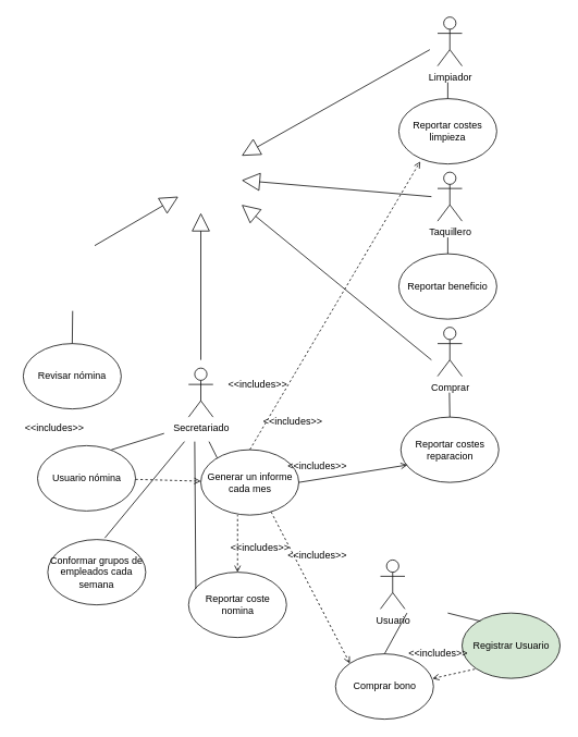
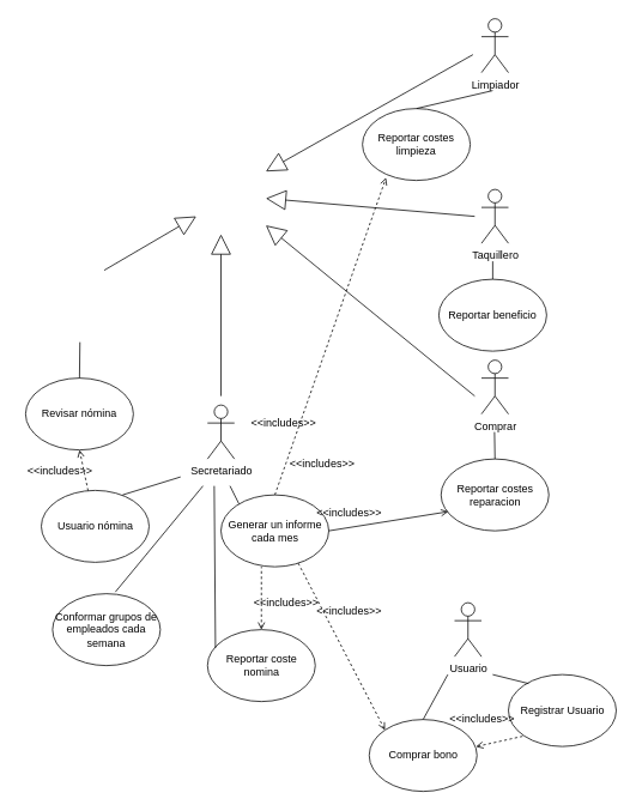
  <mxCell id="0" />
  <mxCell id="1" parent="0" />
  <mxCell id="2" value="Secretariado" style="shape=umlActor;verticalLabelPosition=bottom;labelBackgroundColor=#ffffff;verticalAlign=top;html=1;outlineConnect=0;" parent="1" vertex="1"><mxGeometry x="230.5" y="450" width="30" height="60" as="geometry" /></mxCell>
  <mxCell id="3" value="Conformar grupos de empleados cada semana" style="ellipse;whiteSpace=wrap;html=1;" parent="1" vertex="1"><mxGeometry x="58" y="660" width="120" height="80" as="geometry" /></mxCell>
  <mxCell id="4" value="Generar un informe cada mes" style="ellipse;whiteSpace=wrap;html=1;" parent="1" vertex="1"><mxGeometry x="245.5" y="550" width="120" height="80" as="geometry" /></mxCell>
  <mxCell id="5" value="Reportar costes reparacion" style="ellipse;whiteSpace=wrap;html=1;" parent="1" vertex="1"><mxGeometry x="490.5" y="510" width="120" height="80" as="geometry" /></mxCell>
- <mxCell id="6" value="Usuario" style="shape=umlActor;verticalLabelPosition=bottom;labelBackgroundColor=#ffffff;verticalAlign=top;html=1;outlineConnect=0;" parent="1" vertex="1"><mxGeometry x="465.5" y="685" width="30" height="60" as="geometry" /></mxCell>
+ <mxCell id="6" value="Usuario" style="shape=umlActor;verticalLabelPosition=bottom;labelBackgroundColor=#ffffff;verticalAlign=top;html=1;outlineConnect=0;" parent="1" vertex="1"><mxGeometry x="505.5" y="670" width="30" height="60" as="geometry" /></mxCell>
  <mxCell id="7" value="Comprar" style="shape=umlActor;verticalLabelPosition=bottom;labelBackgroundColor=#ffffff;verticalAlign=top;html=1;outlineConnect=0;" parent="1" vertex="1"><mxGeometry x="535.5" y="400" width="30" height="60" as="geometry" /></mxCell>
  <mxCell id="8" value="Taquillero" style="shape=umlActor;verticalLabelPosition=bottom;labelBackgroundColor=#ffffff;verticalAlign=top;html=1;outlineConnect=0;" parent="1" vertex="1"><mxGeometry x="535.5" y="210" width="30" height="60" as="geometry" /></mxCell>
  <mxCell id="9" value="Limpiador" style="shape=umlActor;verticalLabelPosition=bottom;labelBackgroundColor=#ffffff;verticalAlign=top;html=1;outlineConnect=0;" parent="1" vertex="1"><mxGeometry x="535.5" y="20" width="30" height="60" as="geometry" /></mxCell>
  <mxCell id="10" value="Usuario nómina" style="ellipse;whiteSpace=wrap;html=1;" parent="1" vertex="1"><mxGeometry x="45.5" y="545" width="120" height="80" as="geometry" /></mxCell>
  <mxCell id="11" value="Revisar nómina" style="ellipse;whiteSpace=wrap;html=1;" parent="1" vertex="1"><mxGeometry x="28" y="420" width="120" height="80" as="geometry" /></mxCell>
- <mxCell id="12" value="Registrar Usuario&lt;br&gt;" style="ellipse;whiteSpace=wrap;html=1;fillColor=#d5e8d4;" parent="1" vertex="1"><mxGeometry x="565.5" y="750" width="120" height="80" as="geometry" /></mxCell>
+ <mxCell id="12" value="Registrar Usuario&lt;br&gt;" style="ellipse;whiteSpace=wrap;html=1;" parent="1" vertex="1"><mxGeometry x="565.5" y="750" width="120" height="80" as="geometry" /></mxCell>
  <mxCell id="13" value="" style="endArrow=block;html=1;endFill=0;startSize=20;endSize=20;" parent="1" edge="1"><mxGeometry width="50" height="50" relative="1" as="geometry"><mxPoint x="528" y="440" as="sourcePoint" /><mxPoint x="295.5" y="250" as="targetPoint" /></mxGeometry></mxCell>
- <mxCell id="14" value="Reportar costes limpieza" style="ellipse;whiteSpace=wrap;html=1;" parent="1" vertex="1"><mxGeometry x="488" y="120" width="120" height="80" as="geometry" /></mxCell>
+ <mxCell id="14" value="Reportar costes limpieza" style="ellipse;whiteSpace=wrap;html=1;" parent="1" vertex="1"><mxGeometry x="403" y="120" width="120" height="80" as="geometry" /></mxCell>
  <mxCell id="15" value="" style="endArrow=block;html=1;endFill=0;startSize=20;endSize=20;" parent="1" edge="1"><mxGeometry width="50" height="50" relative="1" as="geometry"><mxPoint x="528" y="240" as="sourcePoint" /><mxPoint x="295.5" y="220" as="targetPoint" /></mxGeometry></mxCell>
  <mxCell id="16" value="" style="endArrow=block;html=1;endFill=0;startSize=20;endSize=20;" parent="1" edge="1"><mxGeometry width="50" height="50" relative="1" as="geometry"><mxPoint x="526" y="60" as="sourcePoint" /><mxPoint x="295.5" y="190" as="targetPoint" /></mxGeometry></mxCell>
  <mxCell id="17" value="" style="endArrow=block;html=1;endFill=0;startSize=20;endSize=20;" parent="1" edge="1"><mxGeometry width="50" height="50" relative="1" as="geometry"><mxPoint x="115.5" y="300" as="sourcePoint" /><mxPoint x="218" y="240" as="targetPoint" /></mxGeometry></mxCell>
  <mxCell id="18" value="" style="endArrow=block;html=1;endFill=0;startSize=20;endSize=20;" parent="1" edge="1"><mxGeometry width="50" height="50" relative="1" as="geometry"><mxPoint x="245.5" y="440" as="sourcePoint" /><mxPoint x="245.5" y="260" as="targetPoint" /></mxGeometry></mxCell>
  <mxCell id="19" value="Reportar beneficio" style="ellipse;whiteSpace=wrap;html=1;" parent="1" vertex="1"><mxGeometry x="488" y="310" width="120" height="80" as="geometry" /></mxCell>
  <mxCell id="20" value="Comprar bono" style="ellipse;whiteSpace=wrap;html=1;" parent="1" vertex="1"><mxGeometry x="410.5" y="800" width="120" height="80" as="geometry" /></mxCell>
  <mxCell id="21" value="Reportar coste nomina&lt;br&gt;" style="ellipse;whiteSpace=wrap;html=1;" parent="1" vertex="1"><mxGeometry x="230.5" y="700" width="120" height="80" as="geometry" /></mxCell>
- <mxCell id="22" value="" style="endArrow=open;html=1;startArrow=none;startFill=0;dashed=1;endFill=0;" parent="1" source="10" target="4" edge="1"><mxGeometry width="50" height="50" relative="1" as="geometry"><mxPoint x="25.5" y="870" as="sourcePoint" /><mxPoint x="75.5" y="820" as="targetPoint" /></mxGeometry></mxCell>
+ <mxCell id="22" value="" style="endArrow=open;html=1;entryX=0.5;entryY=1;entryDx=0;entryDy=0;startArrow=none;startFill=0;dashed=1;endFill=0;" parent="1" source="10" target="11" edge="1"><mxGeometry width="50" height="50" relative="1" as="geometry"><mxPoint x="25.5" y="870" as="sourcePoint" /><mxPoint x="75.5" y="820" as="targetPoint" /></mxGeometry></mxCell>
  <mxCell id="23" value="" style="endArrow=none;html=1;exitX=0.5;exitY=0;exitDx=0;exitDy=0;" parent="1" source="11" edge="1"><mxGeometry width="50" height="50" relative="1" as="geometry"><mxPoint x="85.5" y="410" as="sourcePoint" /><mxPoint x="88.5" y="380" as="targetPoint" /></mxGeometry></mxCell>
  <mxCell id="24" value="&amp;lt;&amp;lt;includes&amp;gt;&amp;gt;" style="text;html=1;align=center;verticalAlign=middle;resizable=0;points=[];;autosize=1;" parent="1" vertex="1"><mxGeometry x="20.5" y="512.5" width="90" height="20" as="geometry" /></mxCell>
  <mxCell id="25" value="&amp;lt;&amp;lt;includes&amp;gt;&amp;gt;" style="text;html=1;align=center;verticalAlign=middle;resizable=0;points=[];;autosize=1;" parent="1" vertex="1"><mxGeometry x="273" y="660" width="90" height="20" as="geometry" /></mxCell>
  <mxCell id="26" value="&amp;lt;&amp;lt;includes&amp;gt;&amp;gt;" style="text;html=1;align=center;verticalAlign=middle;resizable=0;points=[];;autosize=1;" parent="1" vertex="1"><mxGeometry x="343" y="560" width="90" height="20" as="geometry" /></mxCell>
  <mxCell id="27" value="" style="endArrow=none;html=1;exitX=0.583;exitY=-0.025;exitDx=0;exitDy=0;exitPerimeter=0;" parent="1" source="3" edge="1"><mxGeometry width="50" height="50" relative="1" as="geometry"><mxPoint x="205.5" y="638" as="sourcePoint" /><mxPoint x="225.5" y="540" as="targetPoint" /></mxGeometry></mxCell>
  <mxCell id="28" value="" style="endArrow=none;html=1;exitX=0.754;exitY=0.063;exitDx=0;exitDy=0;exitPerimeter=0;" parent="1" source="10" edge="1"><mxGeometry width="50" height="50" relative="1" as="geometry"><mxPoint x="171.5" y="540" as="sourcePoint" /><mxPoint x="200.5" y="530" as="targetPoint" /></mxGeometry></mxCell>
  <mxCell id="29" value="" style="endArrow=none;html=1;exitX=0.675;exitY=-0.025;exitDx=0;exitDy=0;exitPerimeter=0;" parent="1" edge="1"><mxGeometry width="50" height="50" relative="1" as="geometry"><mxPoint x="265.5" y="560" as="sourcePoint" /><mxPoint x="255.5" y="540" as="targetPoint" /></mxGeometry></mxCell>
  <mxCell id="30" value="" style="endArrow=none;html=1;exitX=0.5;exitY=0;exitDx=0;exitDy=0;endFill=0;dashed=1;startArrow=open;startFill=0;" parent="1" source="21" edge="1"><mxGeometry width="50" height="50" relative="1" as="geometry"><mxPoint x="290.5" y="710" as="sourcePoint" /><mxPoint x="290.5" y="630" as="targetPoint" /></mxGeometry></mxCell>
  <mxCell id="31" value="" style="endArrow=none;html=1;" parent="1" edge="1"><mxGeometry width="50" height="50" relative="1" as="geometry"><mxPoint x="588" y="760" as="sourcePoint" /><mxPoint x="548" y="750" as="targetPoint" /></mxGeometry></mxCell>
  <mxCell id="32" value="" style="endArrow=none;html=1;exitX=0;exitY=0;exitDx=0;exitDy=0;endFill=0;dashed=1;startArrow=open;startFill=0;" parent="1" source="20" edge="1"><mxGeometry width="50" height="50" relative="1" as="geometry"><mxPoint x="370.5" y="655" as="sourcePoint" /><mxPoint x="331" y="625" as="targetPoint" /></mxGeometry></mxCell>
  <mxCell id="33" value="" style="endArrow=none;html=1;exitX=0.074;exitY=0.254;exitDx=0;exitDy=0;exitPerimeter=0;" parent="1" source="21" edge="1"><mxGeometry width="50" height="50" relative="1" as="geometry"><mxPoint x="262.574" y="709.216" as="sourcePoint" /><mxPoint x="238" y="540" as="targetPoint" /></mxGeometry></mxCell>
  <mxCell id="34" value="&amp;lt;&amp;lt;includes&amp;gt;&amp;gt;" style="text;html=1;align=center;verticalAlign=middle;resizable=0;points=[];;autosize=1;" parent="1" vertex="1"><mxGeometry x="343" y="670" width="90" height="20" as="geometry" /></mxCell>
  <mxCell id="35" value="" style="endArrow=none;html=1;exitX=0.5;exitY=0;exitDx=0;exitDy=0;" parent="1" source="19" edge="1"><mxGeometry width="50" height="50" relative="1" as="geometry"><mxPoint x="498" y="250" as="sourcePoint" /><mxPoint x="548" y="290" as="targetPoint" /></mxGeometry></mxCell>
  <mxCell id="36" value="" style="endArrow=none;html=1;exitX=0.5;exitY=0;exitDx=0;exitDy=0;" parent="1" source="14" edge="1"><mxGeometry width="50" height="50" relative="1" as="geometry"><mxPoint x="518" y="140" as="sourcePoint" /><mxPoint x="548" y="100" as="targetPoint" /></mxGeometry></mxCell>
  <mxCell id="37" value="" style="endArrow=none;html=1;exitX=0.5;exitY=0;exitDx=0;exitDy=0;" parent="1" source="5" edge="1"><mxGeometry width="50" height="50" relative="1" as="geometry"><mxPoint x="558" y="500" as="sourcePoint" /><mxPoint x="550" y="480" as="targetPoint" /></mxGeometry></mxCell>
  <mxCell id="38" value="" style="endArrow=open;html=1;exitX=1;exitY=0.5;exitDx=0;exitDy=0;entryX=0.067;entryY=0.733;entryDx=0;entryDy=0;entryPerimeter=0;startArrow=none;startFill=0;dashed=0;endFill=0;" parent="1" source="4" target="5" edge="1"><mxGeometry width="50" height="50" relative="1" as="geometry"><mxPoint x="388" y="600" as="sourcePoint" /><mxPoint x="438" y="550" as="targetPoint" /></mxGeometry></mxCell>
  <mxCell id="39" value="" style="endArrow=open;html=1;exitX=0.5;exitY=0;exitDx=0;exitDy=0;entryX=0.219;entryY=0.962;entryDx=0;entryDy=0;entryPerimeter=0;startArrow=none;startFill=0;dashed=1;endFill=0;" parent="1" source="4" target="14" edge="1"><mxGeometry width="50" height="50" relative="1" as="geometry"><mxPoint x="368" y="390" as="sourcePoint" /><mxPoint x="418" y="340" as="targetPoint" /></mxGeometry></mxCell>
  <mxCell id="40" value="&amp;lt;&amp;lt;includes&amp;gt;&amp;gt;" style="text;html=1;align=center;verticalAlign=middle;resizable=0;points=[];;autosize=1;" parent="1" vertex="1"><mxGeometry x="313" y="505" width="90" height="20" as="geometry" /></mxCell>
  <mxCell id="41" value="&amp;lt;&amp;lt;includes&amp;gt;&amp;gt;" style="text;html=1;align=center;verticalAlign=middle;resizable=0;points=[];;autosize=1;" parent="1" vertex="1"><mxGeometry x="269.5" y="460" width="90" height="20" as="geometry" /></mxCell>
  <mxCell id="42" value="&amp;lt;&amp;lt;includes&amp;gt;&amp;gt;" style="text;html=1;align=center;verticalAlign=middle;resizable=0;points=[];;autosize=1;" parent="1" vertex="1"><mxGeometry x="490.5" y="790" width="90" height="20" as="geometry" /></mxCell>
  <mxCell id="43" value="" style="endArrow=none;html=1;exitX=0;exitY=0;exitDx=0;exitDy=0;endFill=0;dashed=1;entryX=0;entryY=1;entryDx=0;entryDy=0;startArrow=open;startFill=0;" parent="1" target="12" edge="1"><mxGeometry width="50" height="50" relative="1" as="geometry"><mxPoint x="529.309" y="830.235" as="sourcePoint" /><mxPoint x="433" y="643" as="targetPoint" /></mxGeometry></mxCell>
  <mxCell id="44" value="" style="endArrow=none;html=1;entryX=0.5;entryY=0;entryDx=0;entryDy=0;" edge="1" parent="1" target="20"><mxGeometry width="50" height="50" relative="1" as="geometry"><mxPoint x="498" y="750" as="sourcePoint" /><mxPoint x="558" y="760" as="targetPoint" /></mxGeometry></mxCell>
